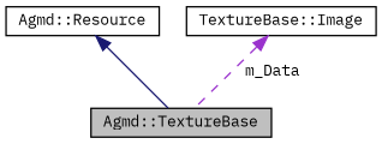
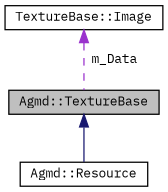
  digraph {
    fontname="IBM Plex Mono"
    node [color=black fillcolor=white fontname="IBM Plex Mono" fontsize=10 shape=record style=filled]
    edge [dir=back fontname="IBM Plex Mono" fontsize=10 labelfontname=Helvetica labelfontsize=10]
    n1 [fillcolor=grey75 fontcolor=black height=0.2 label="Agmd::TextureBase" width=0.4]
    n2 [height=0.2 label="Agmd::Resource" width=0.4]
    n3 [height=0.2 label="TextureBase::Image" width=0.4]
-   n2 -> n1 [color=midnightblue style=solid]
+   n1 -> n2 [color=midnightblue style=solid]
    n3 -> n1 [color=darkorchid3 label=" m_Data" style=dashed]
  }
